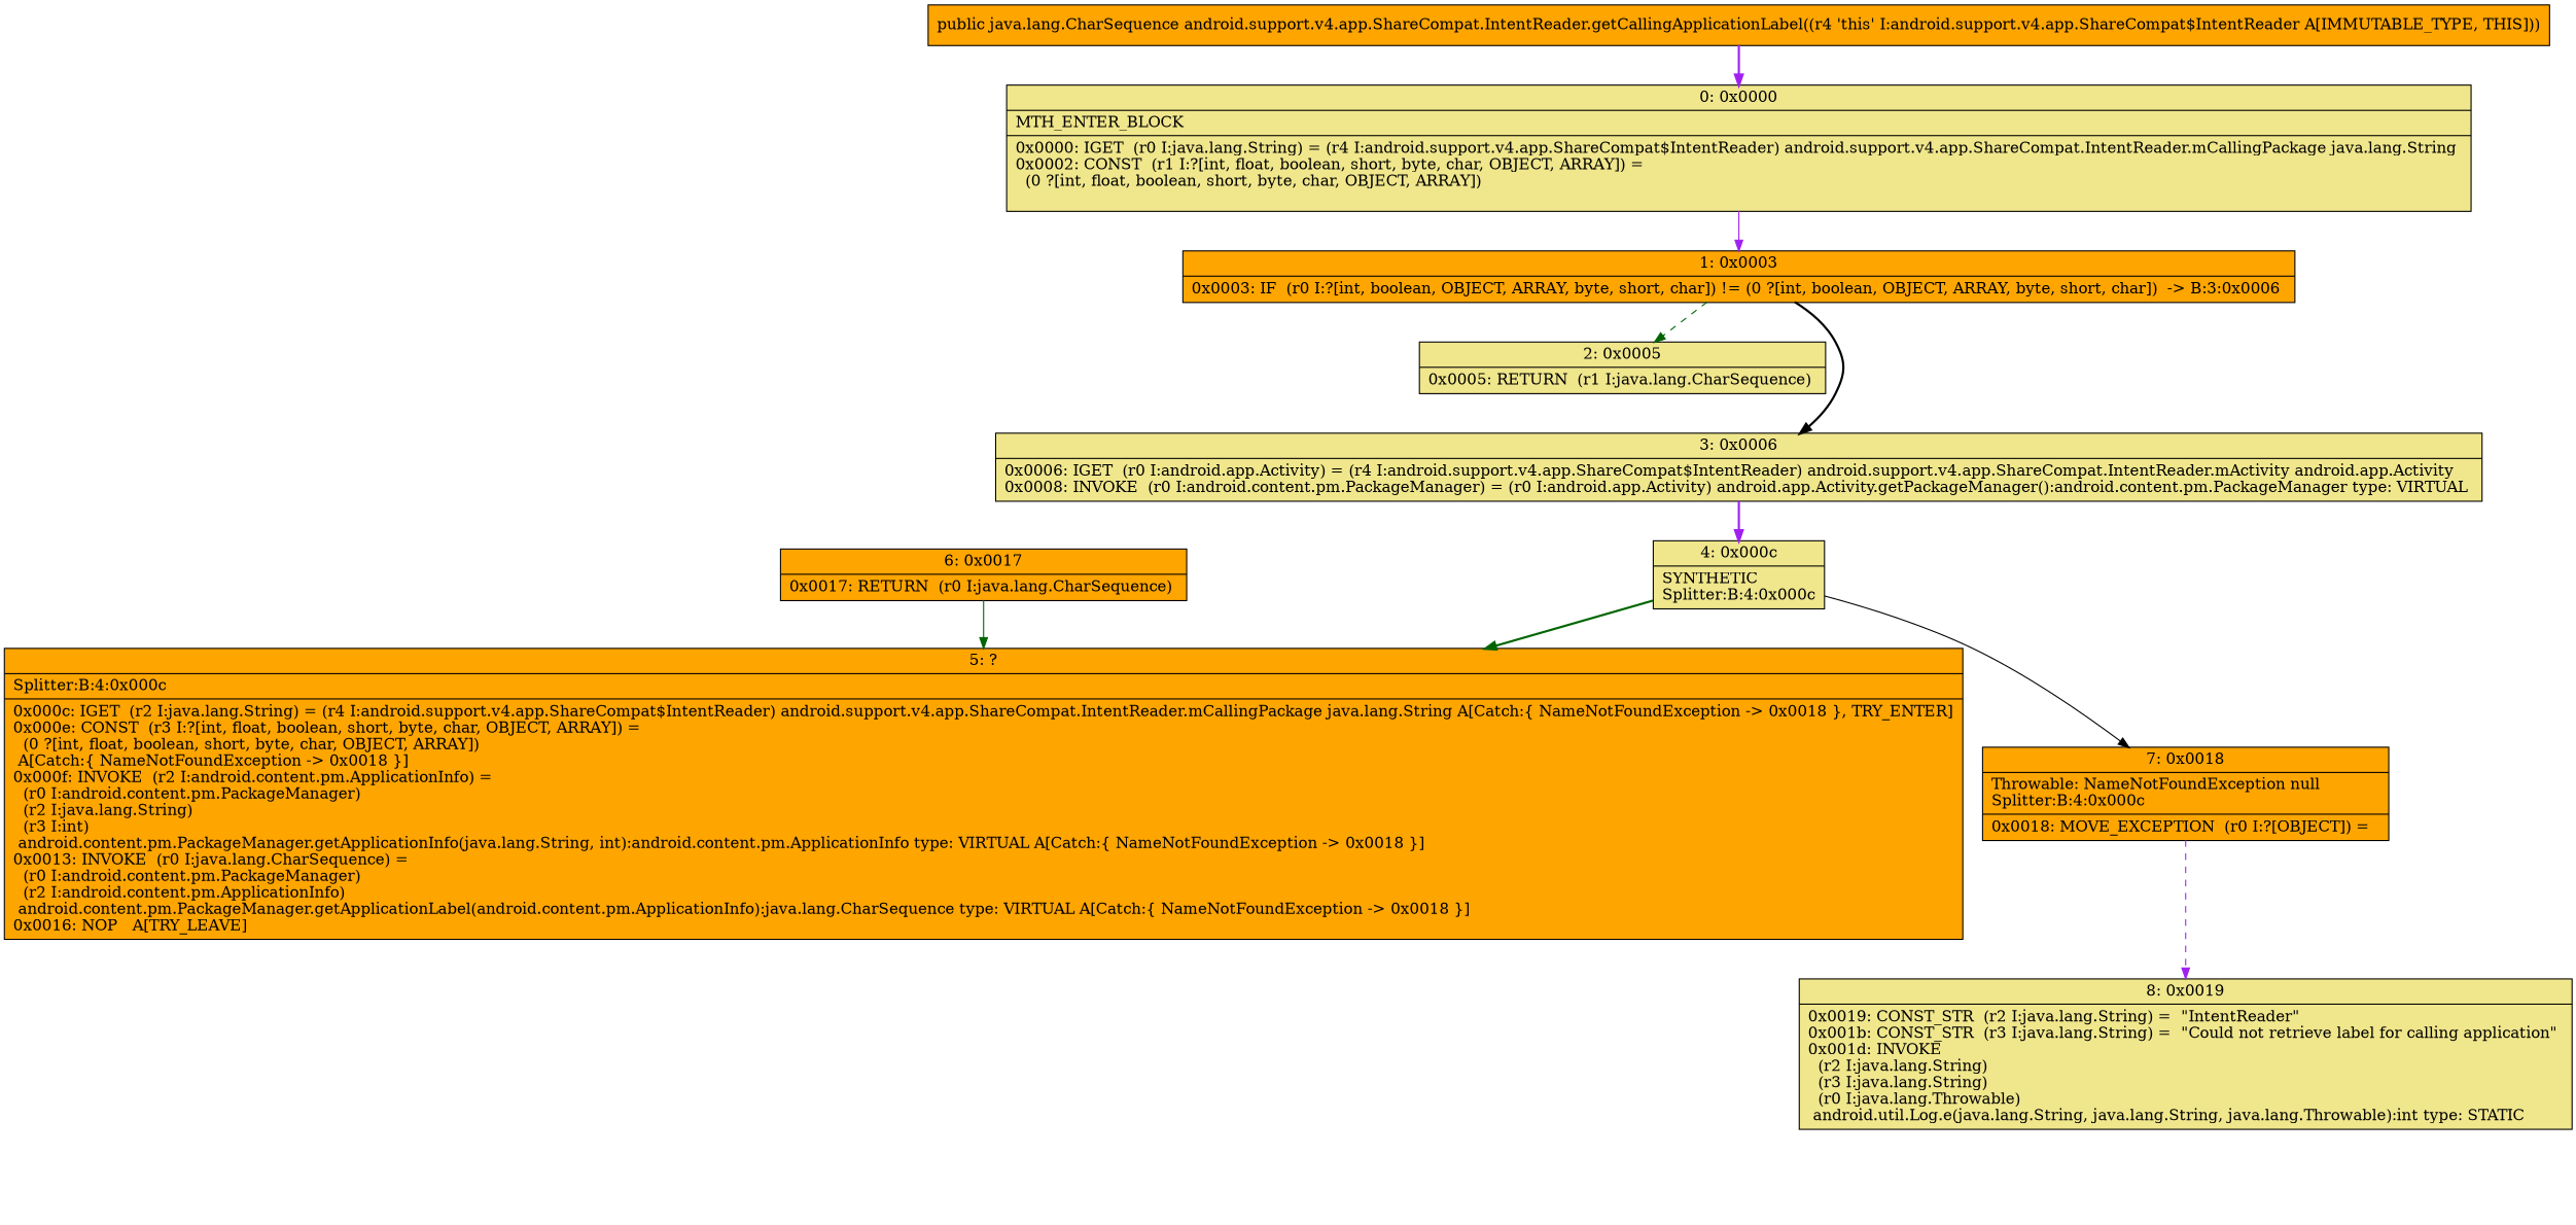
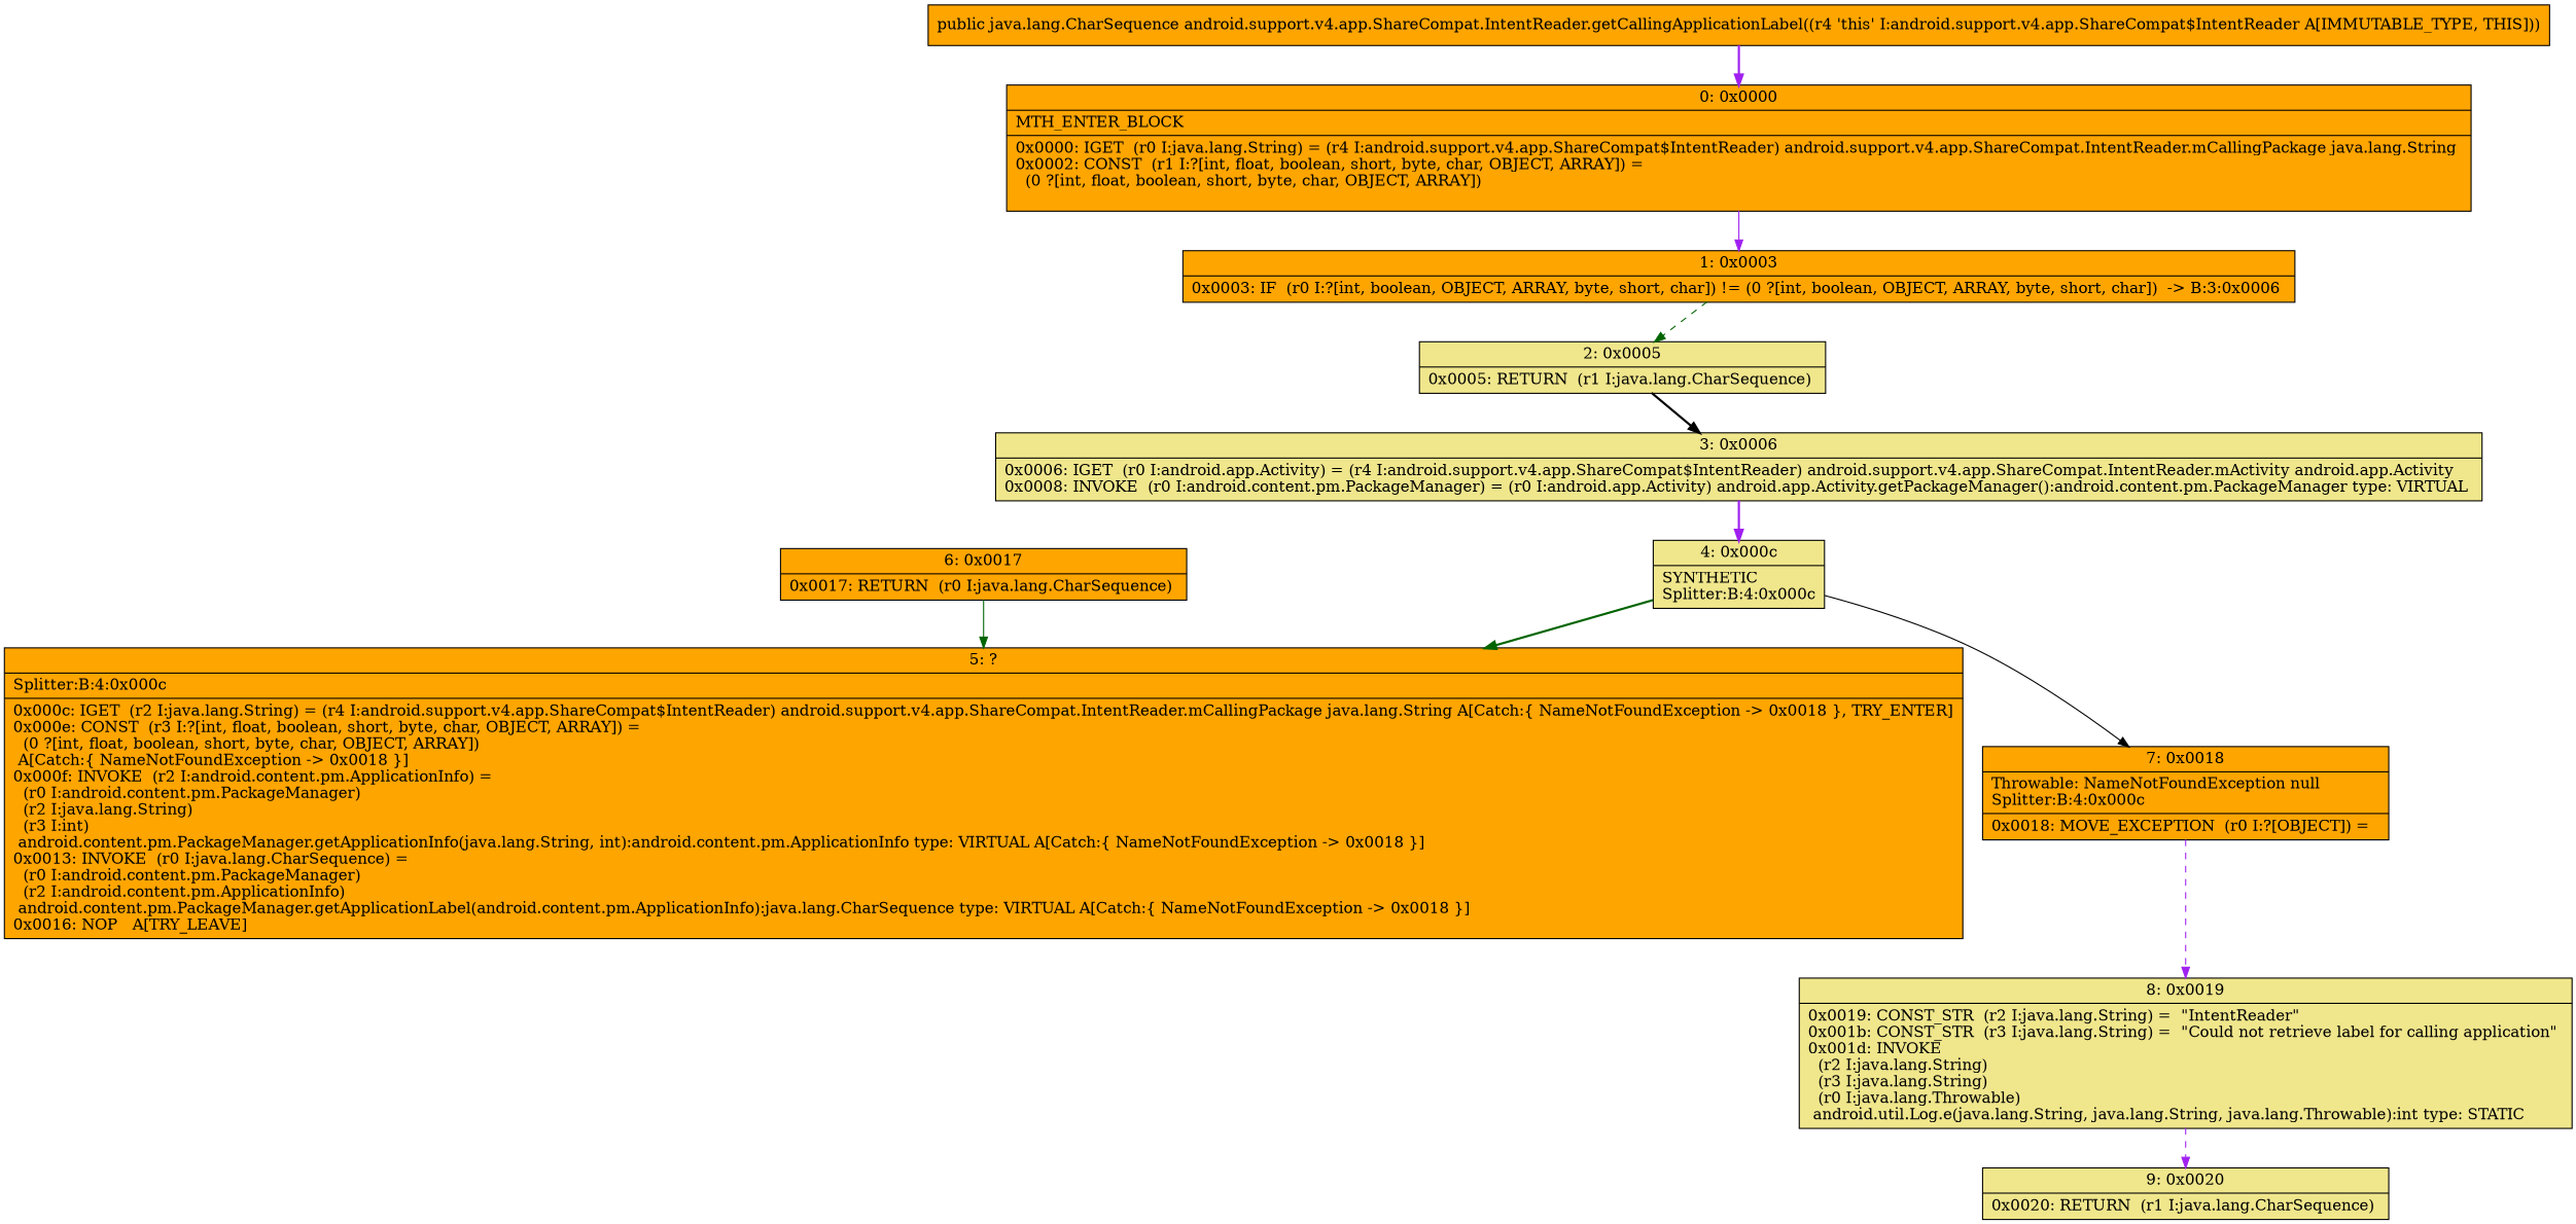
  digraph {
    node [fillcolor=khaki shape=record style=filled]
    edge [color=purple style=bold]
-   n1 [label="{0\:\ 0x0000|MTH_ENTER_BLOCK\l|0x0000: IGET  (r0 I:java.lang.String) = (r4 I:android.support.v4.app.ShareCompat$IntentReader) android.support.v4.app.ShareCompat.IntentReader.mCallingPackage java.lang.String \l0x0002: CONST  (r1 I:?[int, float, boolean, short, byte, char, OBJECT, ARRAY]) = \l  (0 ?[int, float, boolean, short, byte, char, OBJECT, ARRAY])\l \l}"]
+   n1 [fillcolor=orange label="{0\:\ 0x0000|MTH_ENTER_BLOCK\l|0x0000: IGET  (r0 I:java.lang.String) = (r4 I:android.support.v4.app.ShareCompat$IntentReader) android.support.v4.app.ShareCompat.IntentReader.mCallingPackage java.lang.String \l0x0002: CONST  (r1 I:?[int, float, boolean, short, byte, char, OBJECT, ARRAY]) = \l  (0 ?[int, float, boolean, short, byte, char, OBJECT, ARRAY])\l \l}"]
    n2 [fillcolor=orange label="{1\:\ 0x0003|0x0003: IF  (r0 I:?[int, boolean, OBJECT, ARRAY, byte, short, char]) != (0 ?[int, boolean, OBJECT, ARRAY, byte, short, char])  \-\> B:3:0x0006 \l}"]
    n3 [label="{2\:\ 0x0005|0x0005: RETURN  (r1 I:java.lang.CharSequence) \l}"]
    n4 [label="{3\:\ 0x0006|0x0006: IGET  (r0 I:android.app.Activity) = (r4 I:android.support.v4.app.ShareCompat$IntentReader) android.support.v4.app.ShareCompat.IntentReader.mActivity android.app.Activity \l0x0008: INVOKE  (r0 I:android.content.pm.PackageManager) = (r0 I:android.app.Activity) android.app.Activity.getPackageManager():android.content.pm.PackageManager type: VIRTUAL \l}"]
    n5 [label="{4\:\ 0x000c|SYNTHETIC\lSplitter:B:4:0x000c\l}"]
    n6 [fillcolor=orange label="{5\:\ ?|Splitter:B:4:0x000c\l|0x000c: IGET  (r2 I:java.lang.String) = (r4 I:android.support.v4.app.ShareCompat$IntentReader) android.support.v4.app.ShareCompat.IntentReader.mCallingPackage java.lang.String A[Catch:\{ NameNotFoundException \-\> 0x0018 \}, TRY_ENTER]\l0x000e: CONST  (r3 I:?[int, float, boolean, short, byte, char, OBJECT, ARRAY]) = \l  (0 ?[int, float, boolean, short, byte, char, OBJECT, ARRAY])\l A[Catch:\{ NameNotFoundException \-\> 0x0018 \}]\l0x000f: INVOKE  (r2 I:android.content.pm.ApplicationInfo) = \l  (r0 I:android.content.pm.PackageManager)\l  (r2 I:java.lang.String)\l  (r3 I:int)\l android.content.pm.PackageManager.getApplicationInfo(java.lang.String, int):android.content.pm.ApplicationInfo type: VIRTUAL A[Catch:\{ NameNotFoundException \-\> 0x0018 \}]\l0x0013: INVOKE  (r0 I:java.lang.CharSequence) = \l  (r0 I:android.content.pm.PackageManager)\l  (r2 I:android.content.pm.ApplicationInfo)\l android.content.pm.PackageManager.getApplicationLabel(android.content.pm.ApplicationInfo):java.lang.CharSequence type: VIRTUAL A[Catch:\{ NameNotFoundException \-\> 0x0018 \}]\l0x0016: NOP   A[TRY_LEAVE]\l}"]
    n7 [fillcolor=orange label="{7\:\ 0x0018|Throwable: NameNotFoundException null\lSplitter:B:4:0x000c\l|0x0018: MOVE_EXCEPTION  (r0 I:?[OBJECT]) =  \l}"]
    n8 [label="{8\:\ 0x0019|0x0019: CONST_STR  (r2 I:java.lang.String) =  \"IntentReader\" \l0x001b: CONST_STR  (r3 I:java.lang.String) =  \"Could not retrieve label for calling application\" \l0x001d: INVOKE  \l  (r2 I:java.lang.String)\l  (r3 I:java.lang.String)\l  (r0 I:java.lang.Throwable)\l android.util.Log.e(java.lang.String, java.lang.String, java.lang.Throwable):int type: STATIC \l}"]
    n9 [fillcolor=orange label="{6\:\ 0x0017|0x0017: RETURN  (r0 I:java.lang.CharSequence) \l}"]
+   n10 [label="{9\:\ 0x0020|0x0020: RETURN  (r1 I:java.lang.CharSequence) \l}"]
    n11 [fillcolor=orange label="{public java.lang.CharSequence android.support.v4.app.ShareCompat.IntentReader.getCallingApplicationLabel((r4 'this' I:android.support.v4.app.ShareCompat$IntentReader A[IMMUTABLE_TYPE, THIS])) }"]
    n1 -> n2 [style=solid]
    n2 -> n3 [color=darkgreen style=dashed]
-   n2 -> n4 [color=black]
+   n3 -> n4 [color=black]
    n4 -> n5
    n5 -> n6 [color=darkgreen]
    n5 -> n7 [color=black style=solid]
    n7 -> n8 [style=dashed]
+   n8 -> n10 [style=dashed]
    n9 -> n6 [color=darkgreen style=solid]
    n11 -> n1
  }
